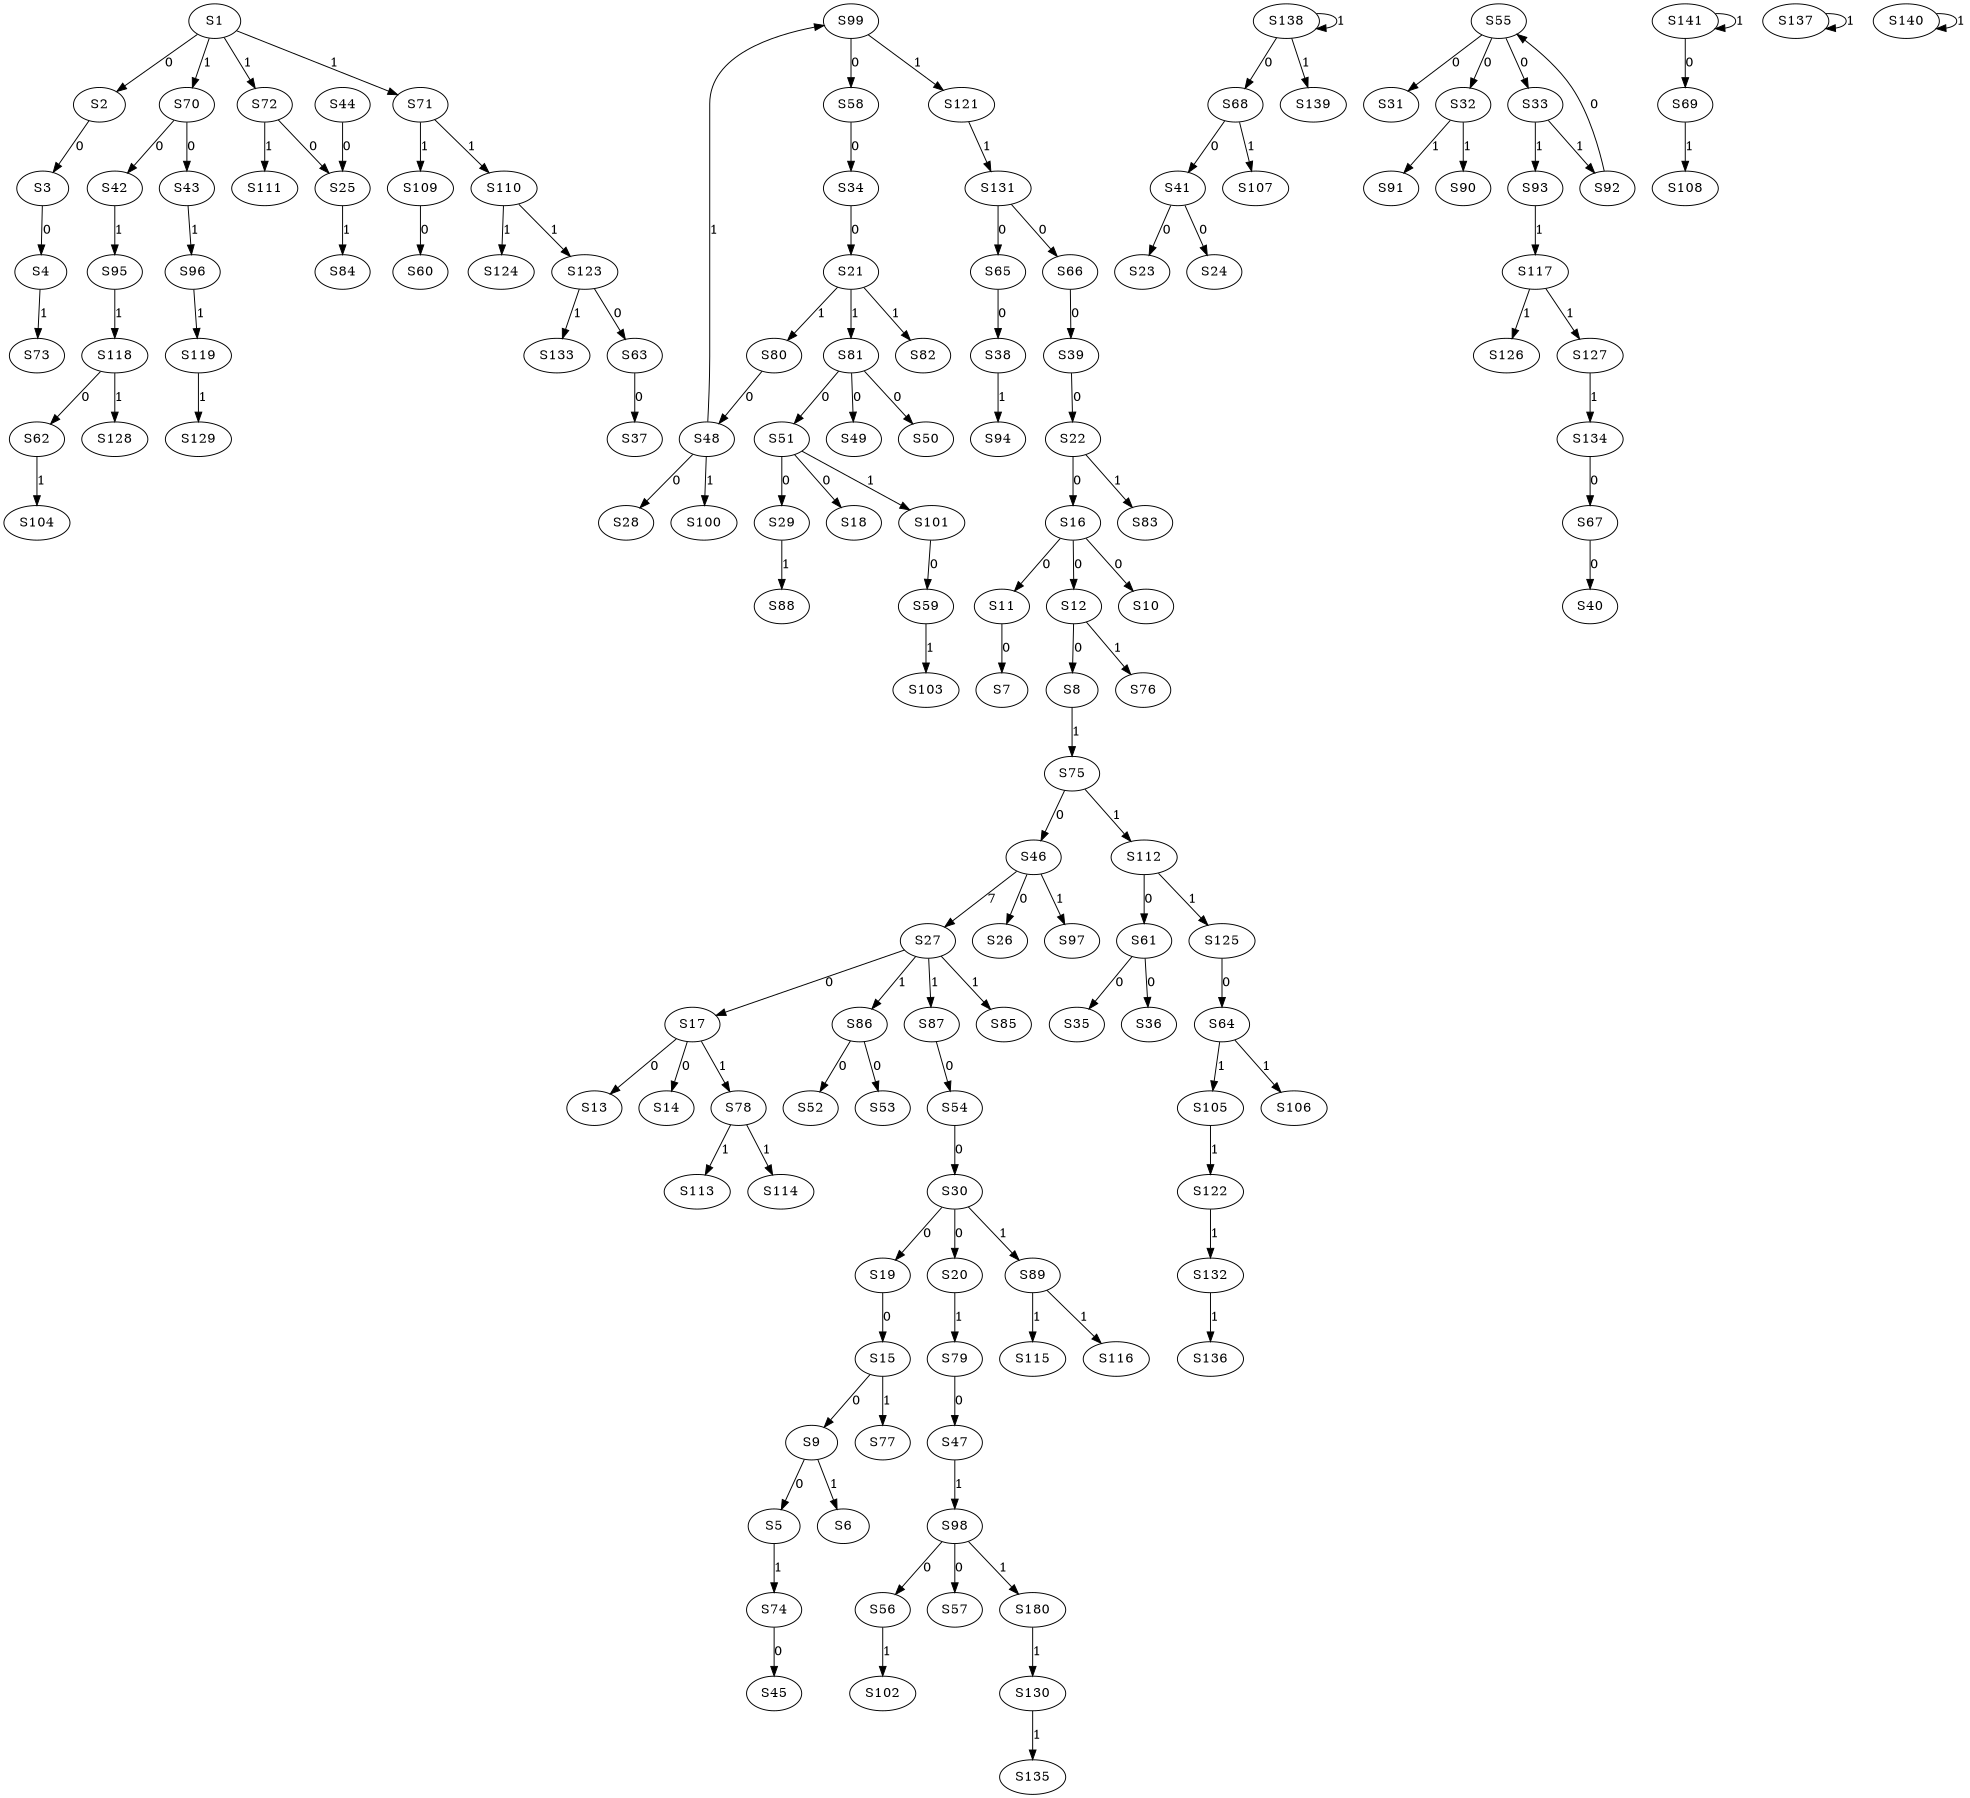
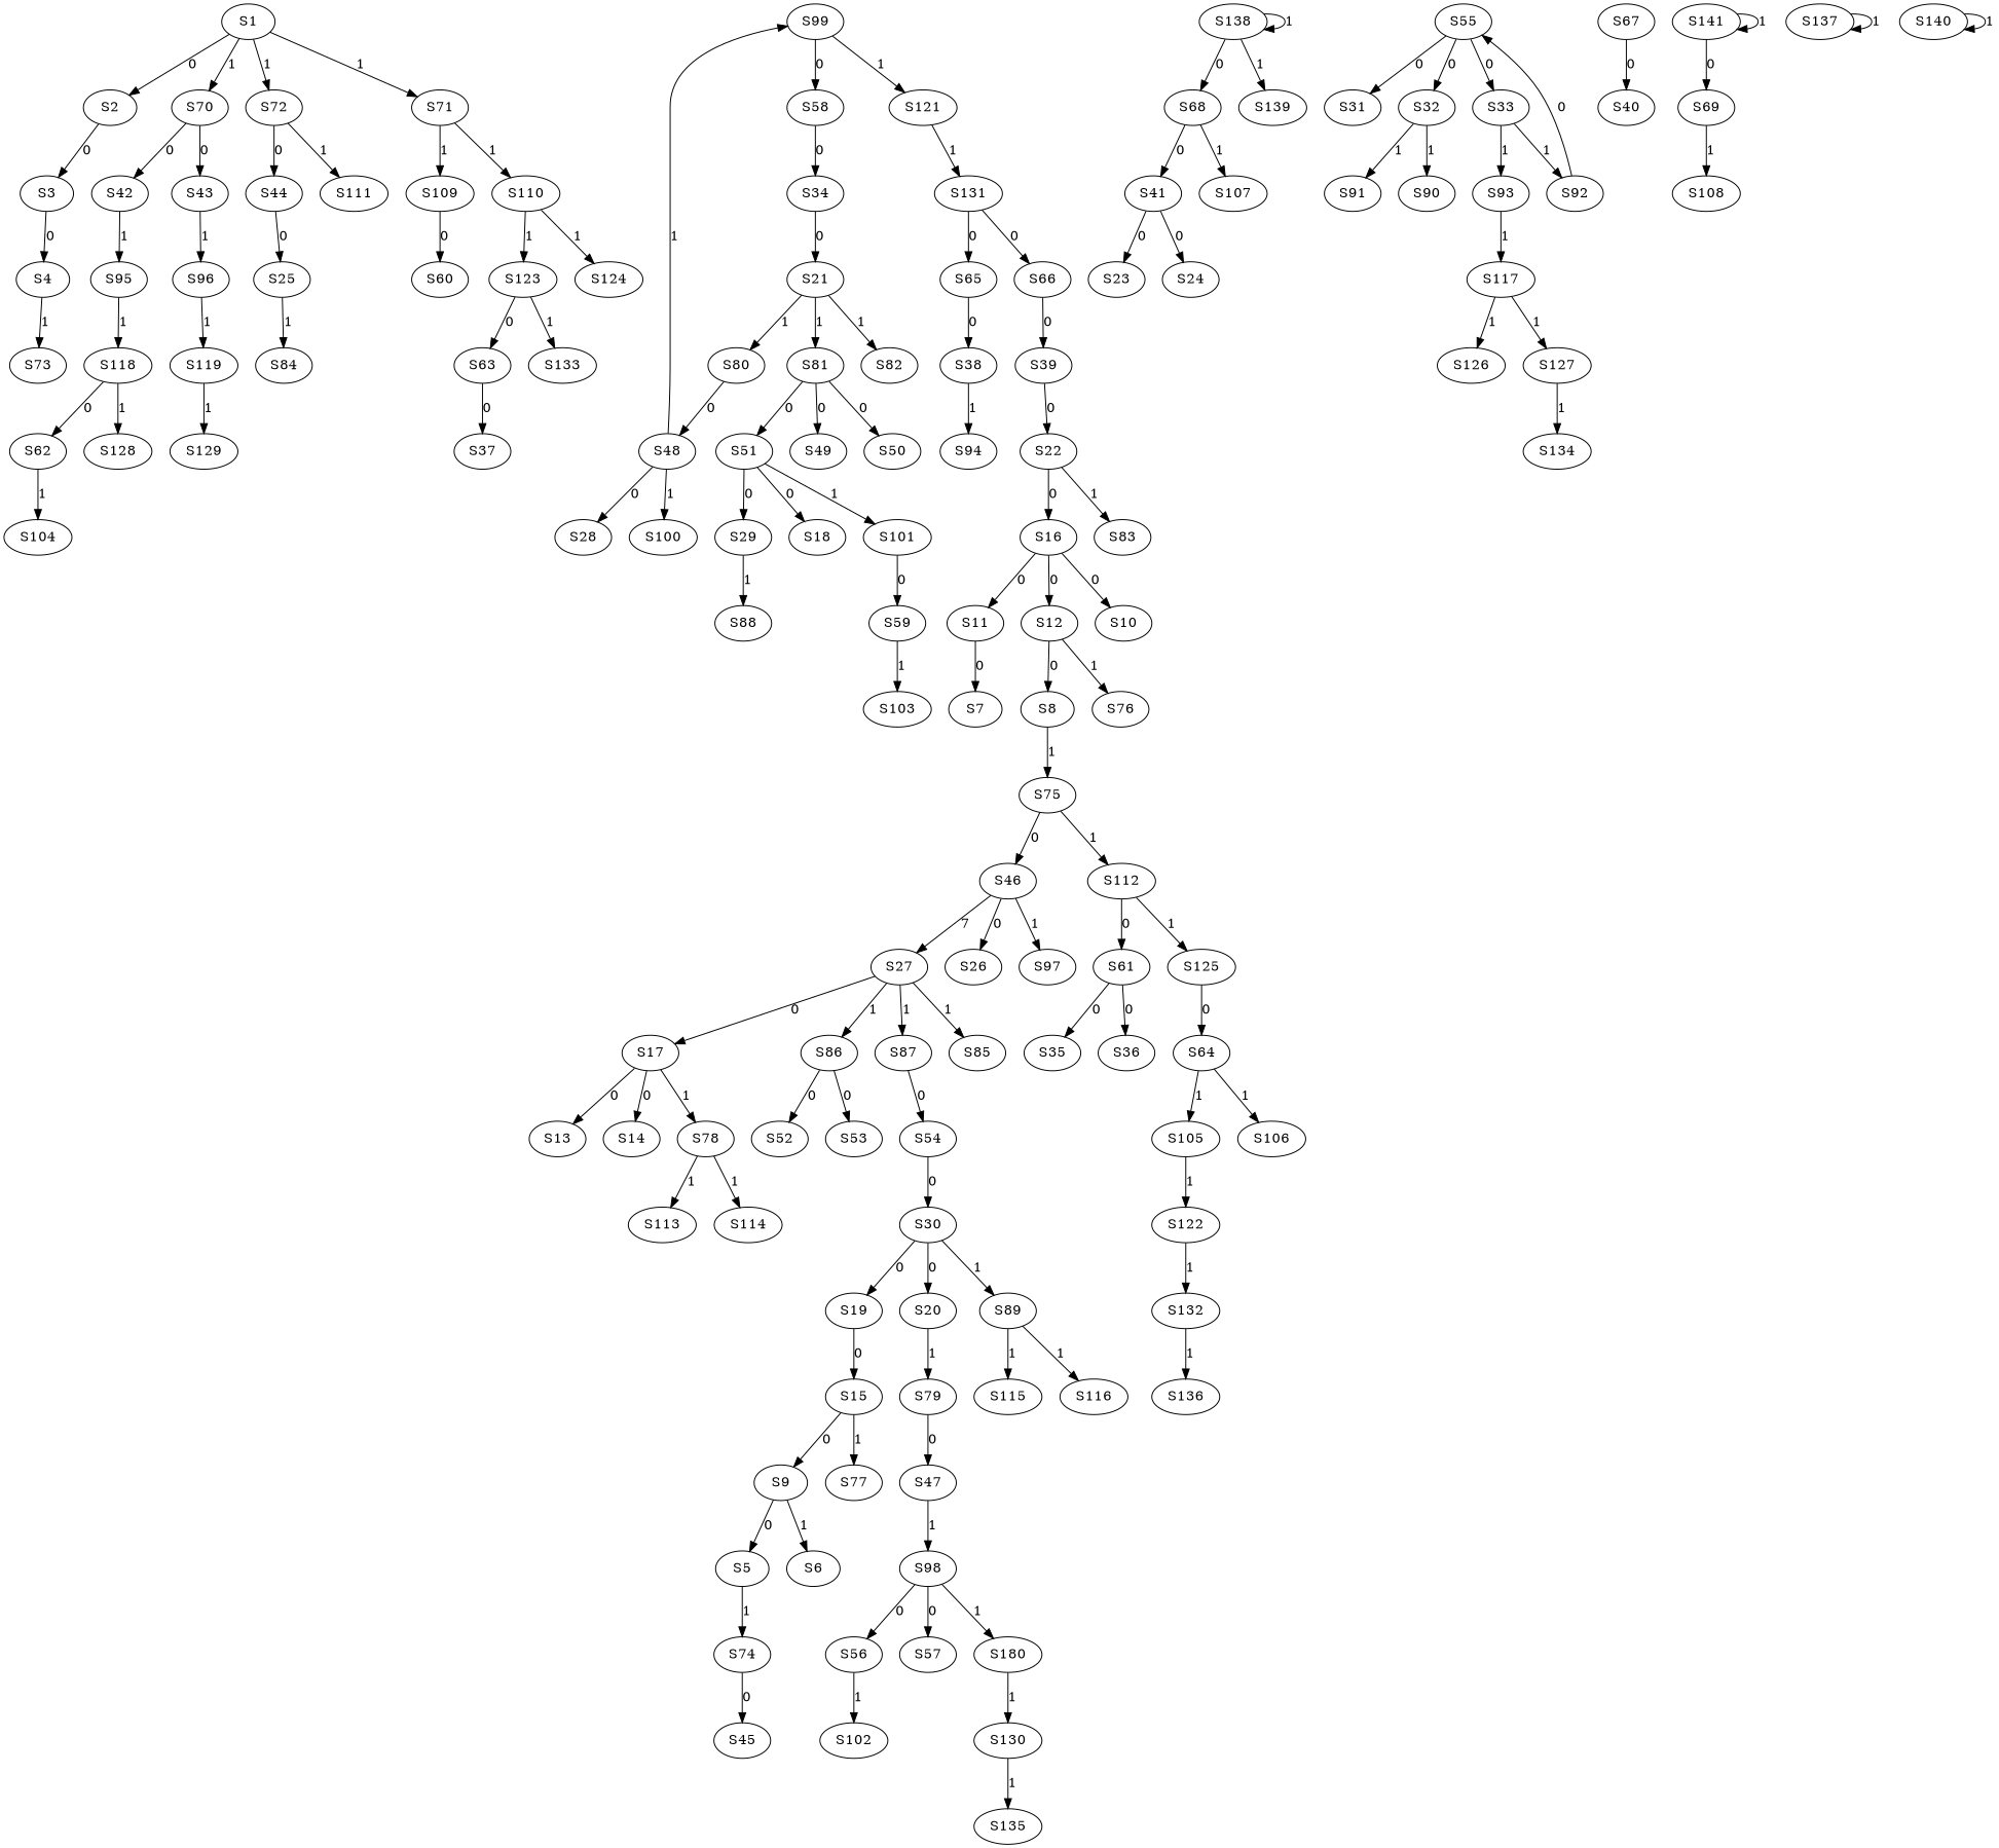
  strict digraph {
    S1
    S2
    S70
    S72
    S71
    S3
    S42
    S43
    S44
    S111
    S109
    S110
    S4
    S73
    S9
    S5
    S6
    S74
    S45
    S11
    S7
    S12
    S8
    S76
    S75
    S46
    S112
    S15
    S77
    S16
    S10
    S17
    S13
    S14
    S78
    S113
    S114
    S19
    S22
    S83
    S27
    S86
    S87
    S85
    S52
    S53
    S54
    S29
    S88
    S30
    S20
    S89
    S79
    S115
    S116
    S47
    S34
    S21
    S80
    S81
    S82
    S48
    S51
    S49
    S50
    S39
    S41
    S23
    S24
    S25
    S84
    S26
    S97
    S28
    S99
    S100
    S58
    S121
    S18
    S101
    S59
    S55
    S31
    S32
    S33
    S90
    S91
    S92
    S93
    S117
    S61
    S35
    S36
    S63
    S37
    S65
    S38
    S94
    S66
    S67
    S40
    S68
    S107
    S95
    S96
    S118
    S119
    S125
    S98
    S56
    S57
    n112 [label=S180]
    S102
    S130
    S131
    S103
    S60
    S64
    S62
    S128
    S104
    S123
    S133
    S105
    S106
    S122
    S134
    S138
    S139
    S141
    S69
    S108
    S124
    S126
    S127
    S129
    S132
    S135
    S136
    S137
    S140
    S1 -> S2 [label=0]
    S1 -> S70 [label=1]
    S1 -> S72 [label=1]
    S1 -> S71 [label=1]
    S2 -> S3 [label=0]
    S70 -> S42 [label=0]
    S70 -> S43 [label=0]
-   S72 -> S25 [label=0]
+   S72 -> S44 [label=0]
    S72 -> S111 [label=1]
    S71 -> S109 [label=1]
    S71 -> S110 [label=1]
    S3 -> S4 [label=0]
    S42 -> S95 [label=1]
    S43 -> S96 [label=1]
    S44 -> S25 [label=0]
    S109 -> S60 [label=0]
    S110 -> S123 [label=1]
    S110 -> S124 [label=1]
    S4 -> S73 [label=1]
    S9 -> S5 [label=0]
    S9 -> S6 [label=1]
    S5 -> S74 [label=1]
    S74 -> S45 [label=0]
    S11 -> S7 [label=0]
    S12 -> S8 [label=0]
    S12 -> S76 [label=1]
    S8 -> S75 [label=1]
    S75 -> S46 [label=0]
    S75 -> S112 [label=1]
    S46 -> S27 [label=7]
    S46 -> S26 [label=0]
    S46 -> S97 [label=1]
    S112 -> S61 [label=0]
    S112 -> S125 [label=1]
    S15 -> S9 [label=0]
    S15 -> S77 [label=1]
    S16 -> S11 [label=0]
    S16 -> S12 [label=0]
    S16 -> S10 [label=0]
    S17 -> S13 [label=0]
    S17 -> S14 [label=0]
    S17 -> S78 [label=1]
    S78 -> S113 [label=1]
    S78 -> S114 [label=1]
    S19 -> S15 [label=0]
    S22 -> S16 [label=0]
    S22 -> S83 [label=1]
    S27 -> S17 [label=0]
    S27 -> S86 [label=1]
    S27 -> S87 [label=1]
    S27 -> S85 [label=1]
    S86 -> S52 [label=0]
    S86 -> S53 [label=0]
    S87 -> S54 [label=0]
    S54 -> S30 [label=0]
    S29 -> S88 [label=1]
    S30 -> S19 [label=0]
    S30 -> S20 [label=0]
    S30 -> S89 [label=1]
    S20 -> S79 [label=1]
    S89 -> S115 [label=1]
    S89 -> S116 [label=1]
    S79 -> S47 [label=0]
    S47 -> S98 [label=1]
    S34 -> S21 [label=0]
    S21 -> S80 [label=1]
    S21 -> S81 [label=1]
    S21 -> S82 [label=1]
    S80 -> S48 [label=0]
    S81 -> S51 [label=0]
    S81 -> S49 [label=0]
    S81 -> S50 [label=0]
    S48 -> S28 [label=0]
    S48 -> S99 [label=1]
    S48 -> S100 [label=1]
    S51 -> S29 [label=0]
    S51 -> S18 [label=0]
    S51 -> S101 [label=1]
    S39 -> S22 [label=0]
    S41 -> S23 [label=0]
    S41 -> S24 [label=0]
    S25 -> S84 [label=1]
    S99 -> S58 [label=0]
    S99 -> S121 [label=1]
    S58 -> S34 [label=0]
    S121 -> S131 [label=1]
    S101 -> S59 [label=0]
    S59 -> S103 [label=1]
    S55 -> S31 [label=0]
    S55 -> S32 [label=0]
    S55 -> S33 [label=0]
    S32 -> S90 [label=1]
    S32 -> S91 [label=1]
    S33 -> S92 [label=1]
    S33 -> S93 [label=1]
    S92 -> S55 [label=0]
    S93 -> S117 [label=1]
    S117 -> S126 [label=1]
    S117 -> S127 [label=1]
    S61 -> S35 [label=0]
    S61 -> S36 [label=0]
    S63 -> S37 [label=0]
    S65 -> S38 [label=0]
    S38 -> S94 [label=1]
    S66 -> S39 [label=0]
    S67 -> S40 [label=0]
    S68 -> S41 [label=0]
    S68 -> S107 [label=1]
    S95 -> S118 [label=1]
    S96 -> S119 [label=1]
    S118 -> S62 [label=0]
    S118 -> S128 [label=1]
    S119 -> S129 [label=1]
    S125 -> S64 [label=0]
    S98 -> S56 [label=0]
    S98 -> S57 [label=0]
    S98 -> n112 [label=1]
    S56 -> S102 [label=1]
    n112 -> S130 [label=1]
    S130 -> S135 [label=1]
    S131 -> S65 [label=0]
    S131 -> S66 [label=0]
    S64 -> S105 [label=1]
    S64 -> S106 [label=1]
    S62 -> S104 [label=1]
    S123 -> S63 [label=0]
    S123 -> S133 [label=1]
    S105 -> S122 [label=1]
    S122 -> S132 [label=1]
-   S134 -> S67 [label=0]
    S138 -> S68 [label=0]
    S138 -> S138 [label=1]
    S138 -> S139 [label=1]
    S141 -> S141 [label=1]
    S141 -> S69 [label=0]
    S69 -> S108 [label=1]
    S127 -> S134 [label=1]
    S132 -> S136 [label=1]
    S137 -> S137 [label=1]
    S140 -> S140 [label=1]
  }
